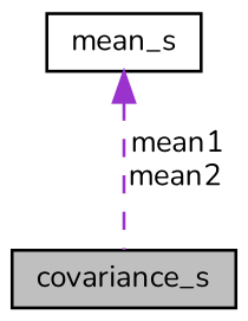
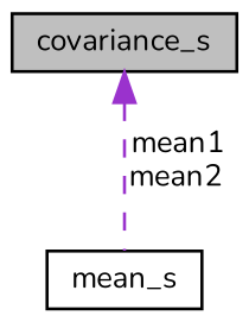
  digraph {
    fontname=Nunito
    node [color=black fontname=Nunito fontsize=10 shape=record style=filled]
    n1 [fillcolor=grey75 fontcolor=black height=0.2 label=covariance_s width=0.4]
    n2 [fillcolor=white height=0.2 label=mean_s width=0.4]
-   n2 -> n1 [color=darkorchid3 dir=back fontname=Nunito fontsize=10 label=" mean1\nmean2" labelfontname=Helvetica labelfontsize=10 style=dashed]
+   n1 -> n2 [color=darkorchid3 dir=back fontname=Nunito fontsize=10 label=" mean1\nmean2" labelfontname=Helvetica labelfontsize=10 style=dashed]
  }
